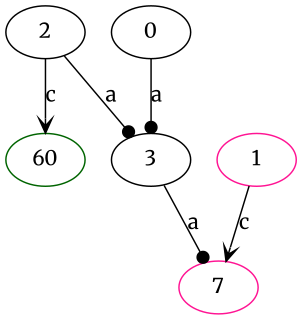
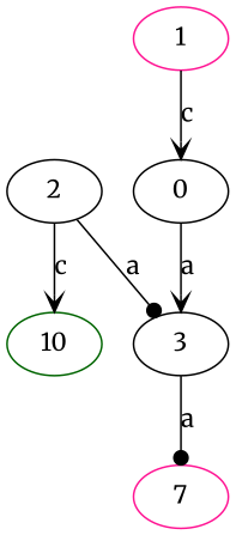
  strict digraph {
    fontname=Merriweather
    node [color=black fontname=Merriweather]
    edge [arrowhead=dot fontname=Merriweather]
    2
    3
-   10 [color=darkgreen label=60]
+   10 [color=darkgreen]
    7 [color=deeppink]
    0
    1 [color=deeppink]
    2 -> 3 [label=a]
    2 -> 10 [arrowhead=vee label=c]
    3 -> 7 [label=a]
-   0 -> 3 [label=a]
-   1 -> 7 [arrowhead=vee label=c]
+   0 -> 3 [arrowhead=vee label=a]
+   1 -> 0 [arrowhead=vee label=c]
  }
